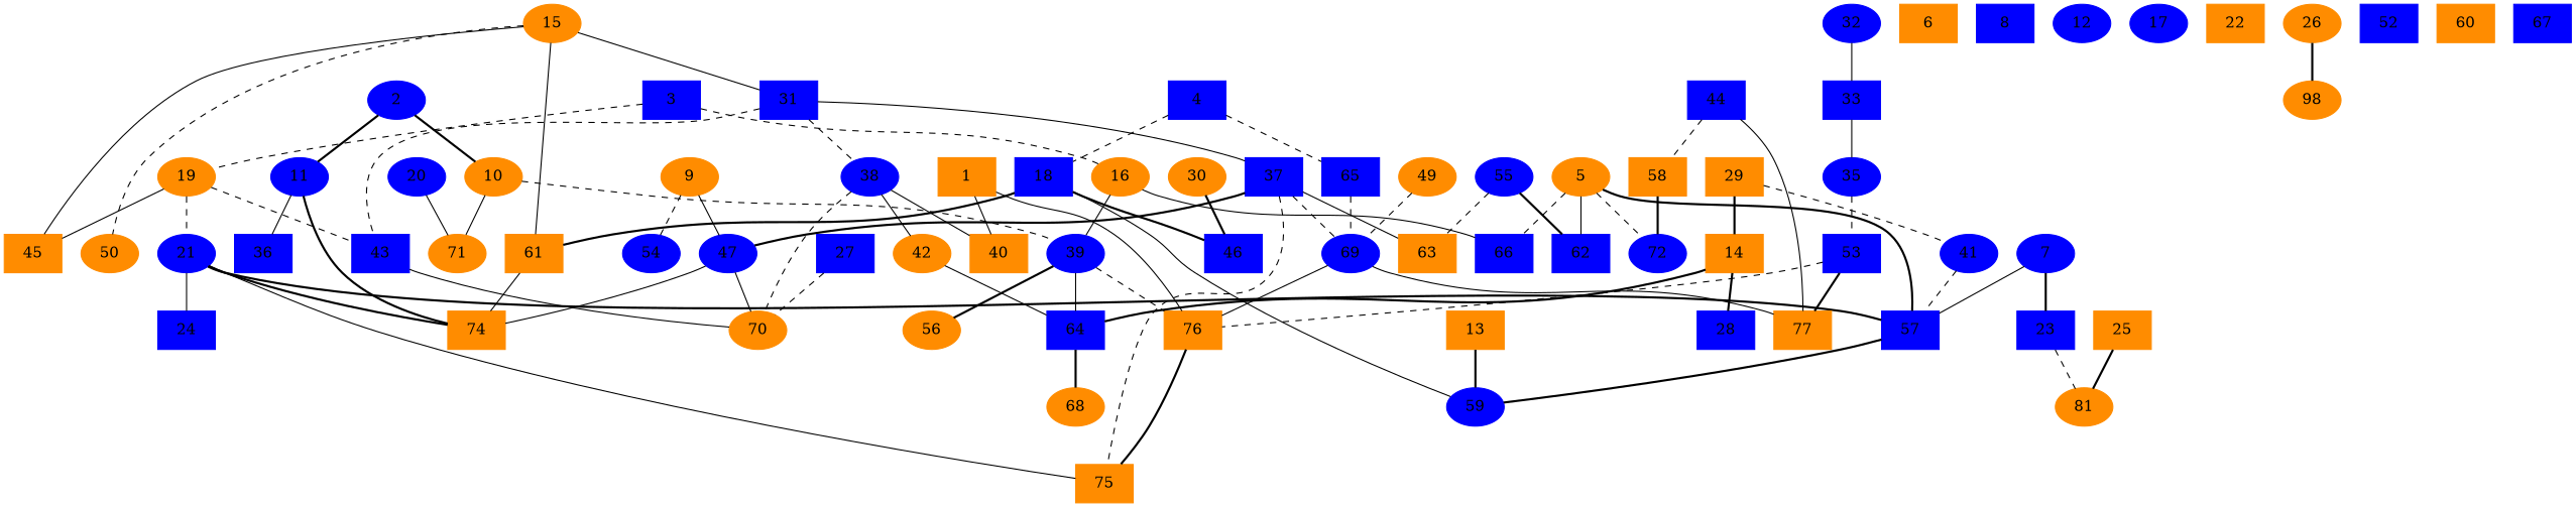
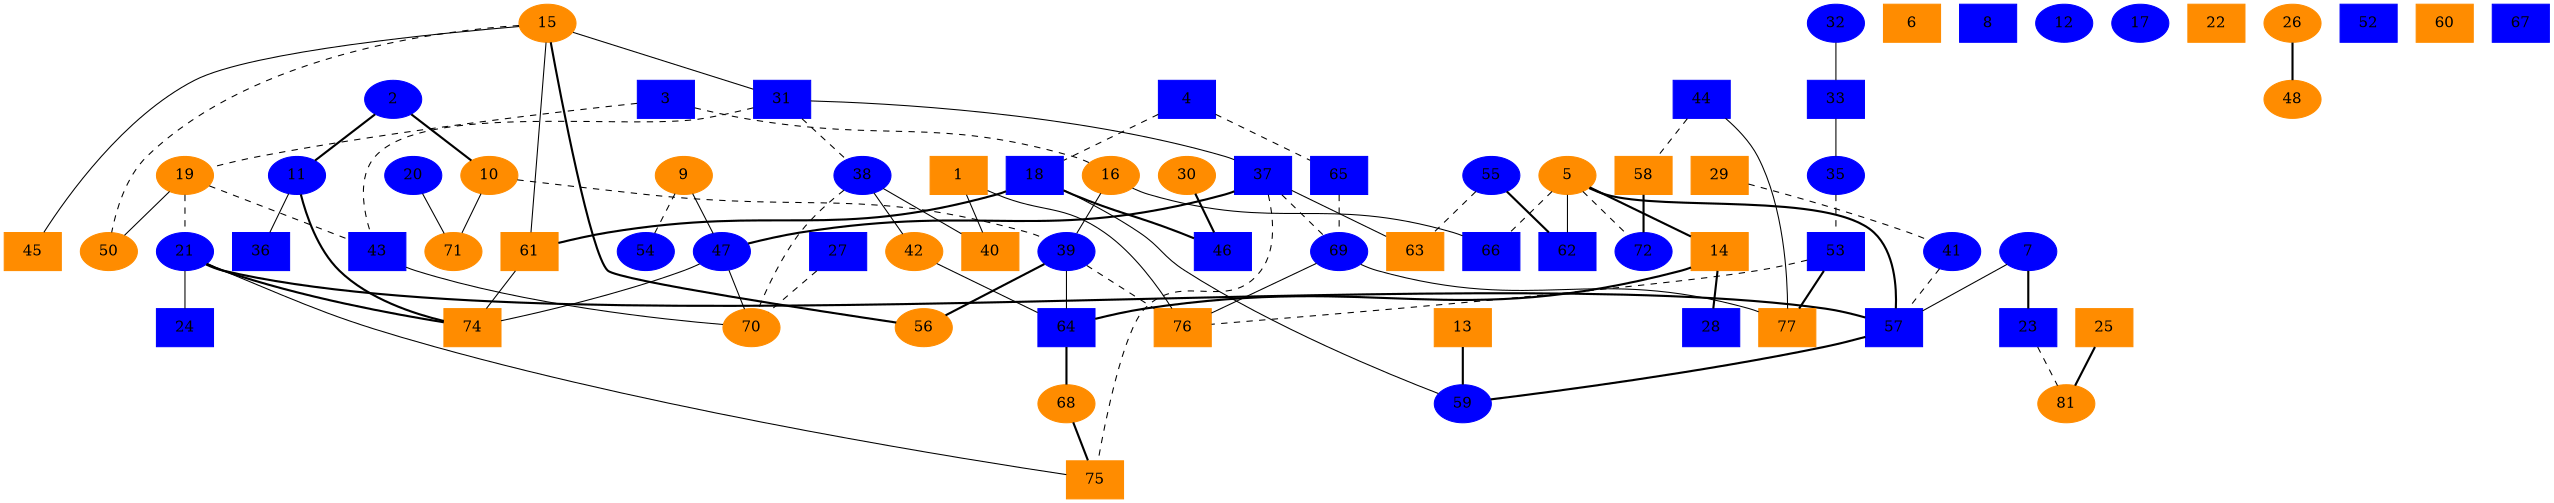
  graph {
    node [color=blue shape=box style=filled]
    edge [style=solid]
    1 [color=darkorange]
    40 [color=darkorange]
    76 [color=darkorange]
    2 [shape=ellipse]
    10 [color=darkorange shape=ellipse]
    11 [shape=ellipse]
    39 [shape=ellipse]
    71 [color=darkorange shape=ellipse]
    36
    74 [color=darkorange]
    16 [color=darkorange shape=ellipse]
    3
    19 [color=darkorange shape=ellipse]
    66
    50 [color=darkorange shape=ellipse]
    21 [shape=ellipse]
    43
    4
    18
    65
    59 [shape=ellipse]
    61 [color=darkorange]
    46
    69 [shape=ellipse]
    5 [color=darkorange shape=ellipse]
    14 [color=darkorange]
    57
    62
    72 [shape=ellipse]
    28
    64
    6 [color=darkorange]
    7 [shape=ellipse]
    23
    n35 [color=darkorange label=81 shape=ellipse]
    8
    9 [color=darkorange shape=ellipse]
    47 [shape=ellipse]
    54 [shape=ellipse]
    70 [color=darkorange shape=ellipse]
    68 [color=darkorange shape=ellipse]
    75 [color=darkorange]
    56 [color=darkorange shape=ellipse]
    12 [shape=ellipse]
    13 [color=darkorange]
    15 [color=darkorange shape=ellipse]
    31
    45 [color=darkorange]
    37
    38 [shape=ellipse]
    17 [shape=ellipse]
    24
    20 [shape=ellipse]
    22 [color=darkorange]
    25 [color=darkorange]
    26 [color=darkorange shape=ellipse]
-   48 [color=darkorange shape=ellipse label=98]
+   48 [color=darkorange shape=ellipse]
    27
    29 [color=darkorange]
    41 [shape=ellipse]
    30 [color=darkorange shape=ellipse]
    63 [color=darkorange]
    42 [color=darkorange shape=ellipse]
    32 [shape=ellipse]
    33
    35 [shape=ellipse]
    53
    77 [color=darkorange]
    58 [color=darkorange]
    44
-   49 [color=darkorange shape=ellipse]
    52
    55 [shape=ellipse]
    60 [color=darkorange]
    67
    1 -- 40
    1 -- 76
    2 -- 10 [style=bold]
    2 -- 11 [style=bold]
    10 -- 39 [style=dashed]
    10 -- 71
    11 -- 36
    11 -- 74 [style=bold]
    39 -- 76 [style=dashed]
    39 -- 64
    39 -- 56 [style=bold]
    16 -- 39
    16 -- 66
    3 -- 16 [style=dashed]
    3 -- 19 [style=dashed]
-   19 -- 45
+   19 -- 50
    19 -- 21 [style=dashed]
    19 -- 43 [style=dashed]
    21 -- 74 [style=bold]
    21 -- 57 [style=bold]
    21 -- 75
    21 -- 24
    43 -- 70
    4 -- 18 [style=dashed]
    4 -- 65 [style=dashed]
    18 -- 59
    18 -- 61 [style=bold]
    18 -- 46 [style=bold]
    65 -- 69 [style=dashed]
    61 -- 74
    69 -- 76
    69 -- 77
    5 -- 66 [style=dashed]
-   29 -- 14 [style=bold]
+   5 -- 14 [style=bold]
    5 -- 57 [style=bold]
    5 -- 62
    5 -- 72 [style=dashed]
    14 -- 28 [style=bold]
    14 -- 64 [style=bold]
    57 -- 59 [style=bold]
    64 -- 68 [style=bold]
    7 -- 57
    7 -- 23 [style=bold]
    23 -- n35 [style=dashed]
    9 -- 47
    9 -- 54 [style=dashed]
    47 -- 74
    47 -- 70
-   76 -- 75 [style=bold]
+   68 -- 75 [style=bold]
    13 -- 59 [style=bold]
    15 -- 50 [style=dashed]
    15 -- 61
+   15 -- 56 [style=bold]
    15 -- 31
    15 -- 45
    31 -- 43 [style=dashed]
    31 -- 37
    31 -- 38 [style=dashed]
    37 -- 69 [style=dashed]
    37 -- 47 [style=bold]
    37 -- 75 [style=dashed]
    37 -- 63
    38 -- 40
    38 -- 70 [style=dashed]
    38 -- 42
    20 -- 71
    25 -- n35 [style=bold]
    26 -- 48 [style=bold]
    27 -- 70 [style=dashed]
    29 -- 41 [style=dashed]
    41 -- 57 [style=dashed]
    30 -- 46 [style=bold]
    42 -- 64
    32 -- 33
    33 -- 35
    35 -- 53 [style=dashed]
    53 -- 76 [style=dashed]
    53 -- 77 [style=bold]
    58 -- 72 [style=bold]
    44 -- 77
    44 -- 58 [style=dashed]
-   49 -- 69 [style=dashed]
    55 -- 62 [style=bold]
    55 -- 63 [style=dashed]
  }
